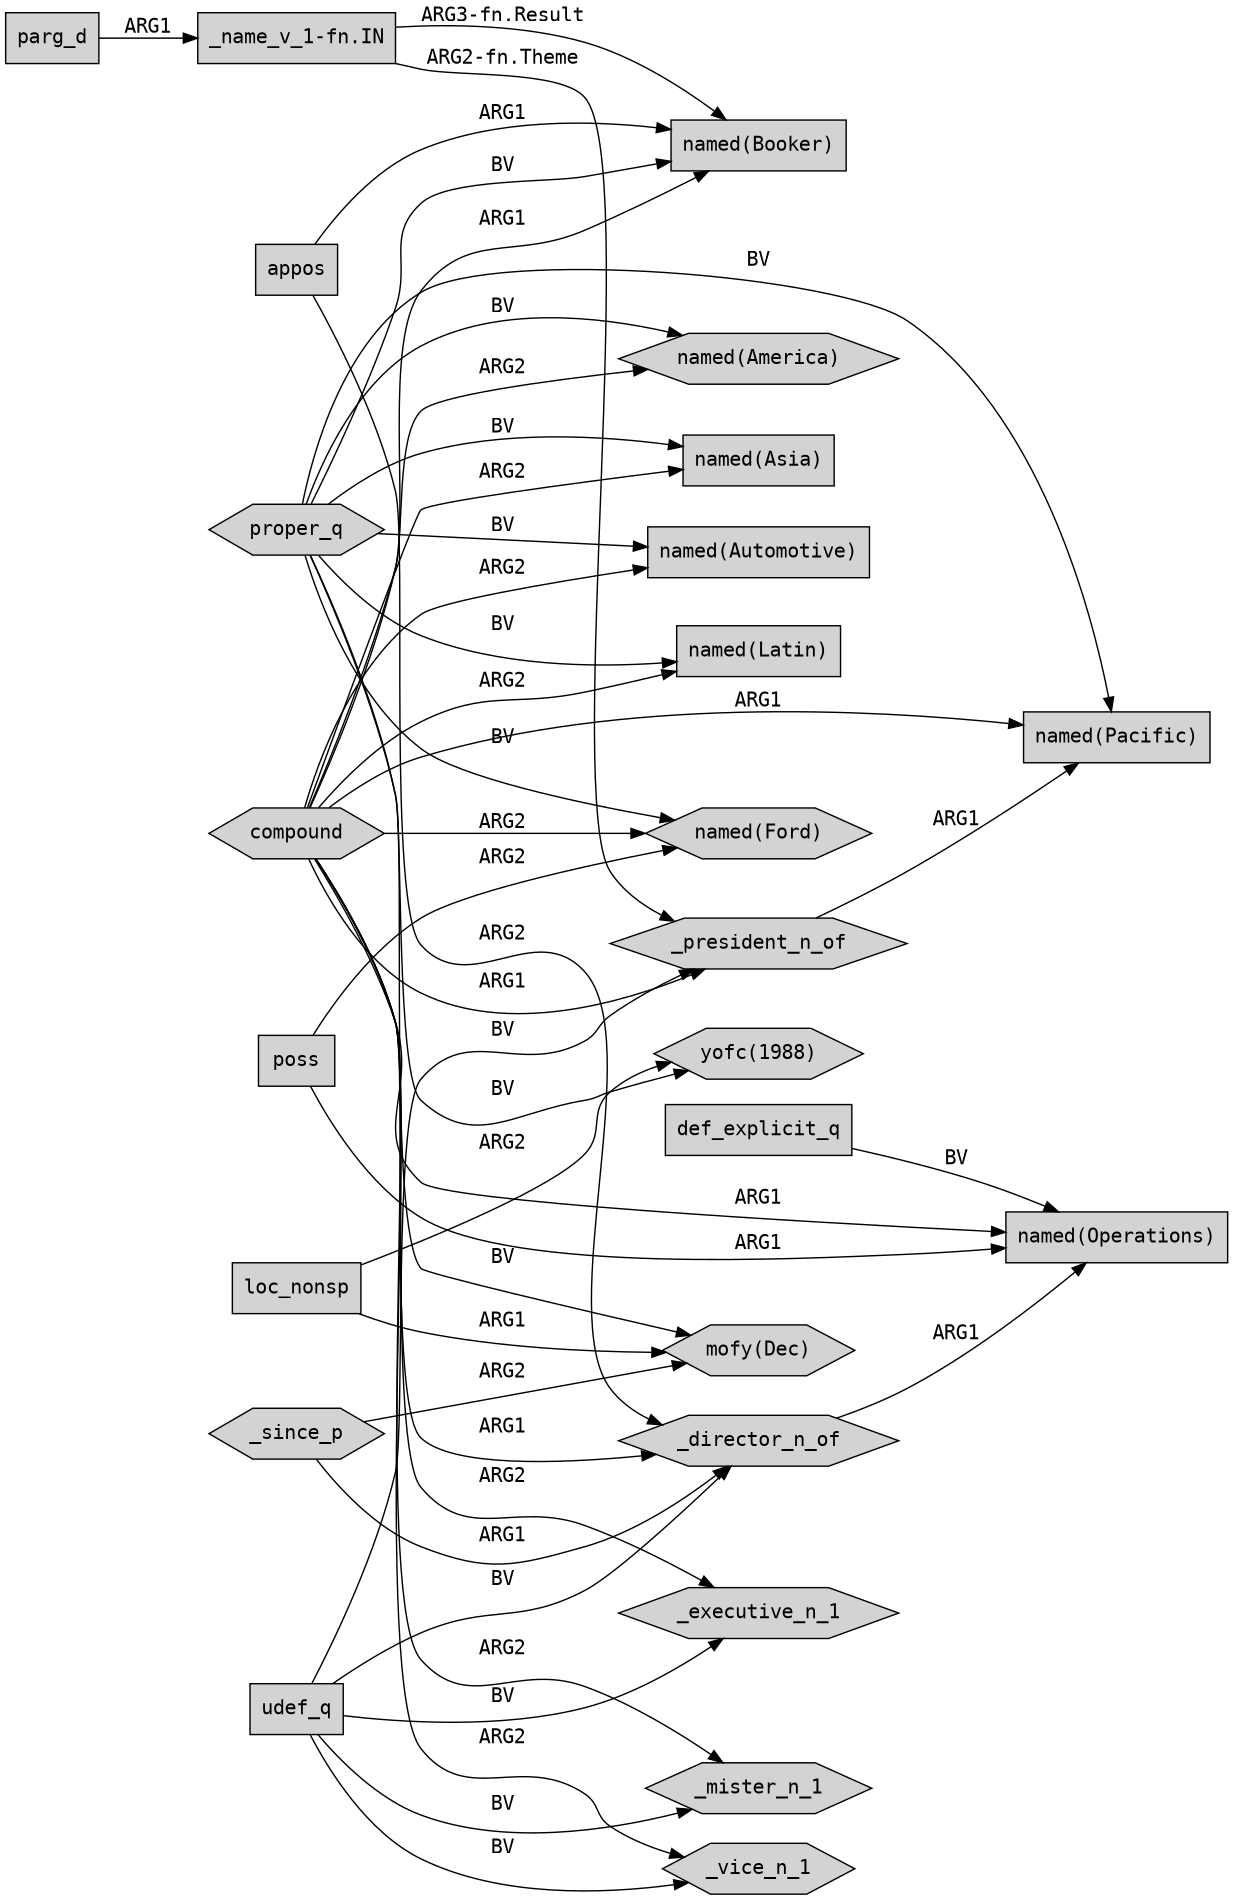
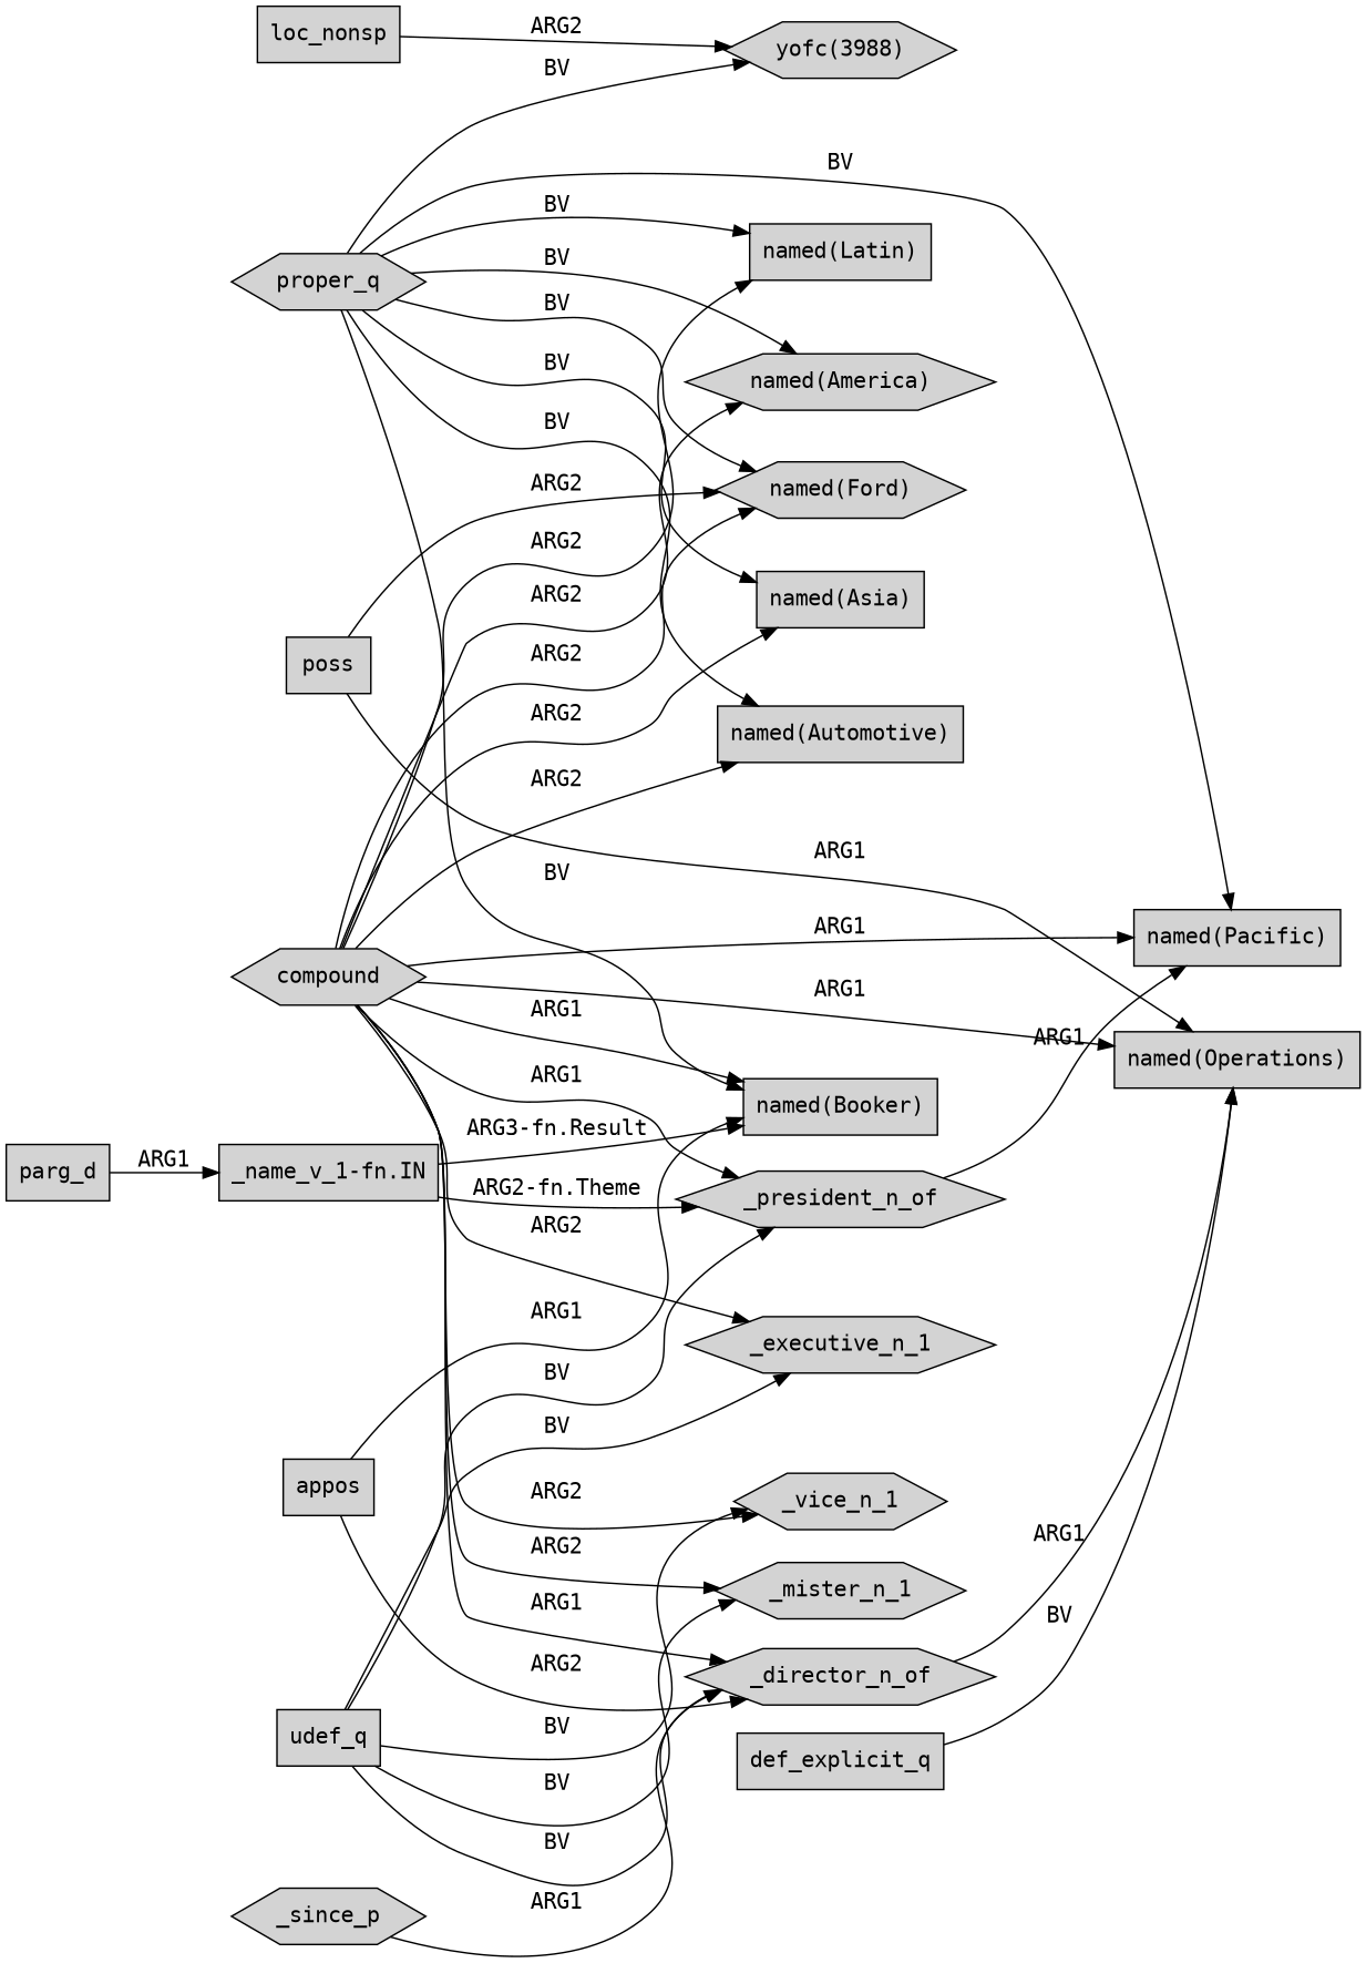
  digraph {
    fontname="DejaVu Sans Mono"
    rankdir=LR
    node [fontname="DejaVu Sans Mono" shape=box style=filled]
    edge [fontname="DejaVu Sans Mono"]
    parg_d
    "_name_v_1-fn.IN"
    "named(Booker)"
    _president_n_of [shape=hexagon]
    compound [shape=hexagon]
    _vice_n_1 [shape=hexagon]
    _director_n_of [shape=hexagon]
    _executive_n_1 [shape=hexagon]
    "named(Pacific)"
    "named(Operations)"
    _mister_n_1 [shape=hexagon]
    "named(America)" [shape=hexagon]
    "named(Asia)"
    "named(Automotive)"
    "named(Ford)" [shape=hexagon]
    "named(Latin)"
    _since_p [shape=hexagon]
-   "mofy(Dec)" [shape=hexagon]
    udef_q
    proper_q [shape=hexagon]
-   "yofc(1988)" [shape=hexagon]
+   "yofc(1988)" [shape=hexagon label="yofc(3988)"]
    poss
    appos
    loc_nonsp
    def_explicit_q
    parg_d -> "_name_v_1-fn.IN" [label=ARG1]
    "_name_v_1-fn.IN" -> "named(Booker)" [label="ARG3-fn.Result"]
    "_name_v_1-fn.IN" -> _president_n_of [label="ARG2-fn.Theme"]
    _president_n_of -> "named(Pacific)" [label=ARG1]
    compound -> "named(Booker)" [label=ARG1]
    compound -> _president_n_of [label=ARG1]
    compound -> _vice_n_1 [label=ARG2]
    compound -> _director_n_of [label=ARG1]
    compound -> _executive_n_1 [label=ARG2]
    compound -> "named(Pacific)" [label=ARG1]
    compound -> "named(Operations)" [label=ARG1]
    compound -> _mister_n_1 [label=ARG2]
    compound -> "named(America)" [label=ARG2]
    compound -> "named(Asia)" [label=ARG2]
    compound -> "named(Automotive)" [label=ARG2]
    compound -> "named(Ford)" [label=ARG2]
    compound -> "named(Latin)" [label=ARG2]
    _director_n_of -> "named(Operations)" [label=ARG1]
    _since_p -> _director_n_of [label=ARG1]
-   _since_p -> "mofy(Dec)" [label=ARG2]
    udef_q -> _president_n_of [label=BV]
    udef_q -> _vice_n_1 [label=BV]
    udef_q -> _director_n_of [label=BV]
    udef_q -> _executive_n_1 [label=BV]
    udef_q -> _mister_n_1 [label=BV]
    proper_q -> "named(Booker)" [label=BV]
    proper_q -> "named(Pacific)" [label=BV]
    proper_q -> "named(America)" [label=BV]
    proper_q -> "named(Asia)" [label=BV]
    proper_q -> "named(Automotive)" [label=BV]
    proper_q -> "named(Ford)" [label=BV]
    proper_q -> "named(Latin)" [label=BV]
-   proper_q -> "mofy(Dec)" [label=BV]
    proper_q -> "yofc(1988)" [label=BV]
    poss -> "named(Operations)" [label=ARG1]
    poss -> "named(Ford)" [label=ARG2]
    appos -> "named(Booker)" [label=ARG1]
    appos -> _director_n_of [label=ARG2]
-   loc_nonsp -> "mofy(Dec)" [label=ARG1]
    loc_nonsp -> "yofc(1988)" [label=ARG2]
    def_explicit_q -> "named(Operations)" [label=BV]
  }
